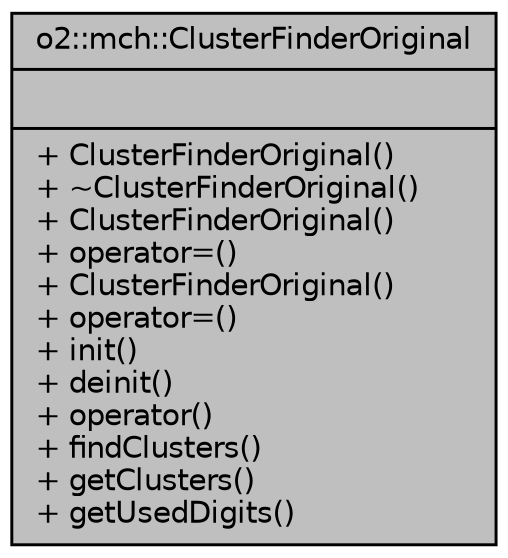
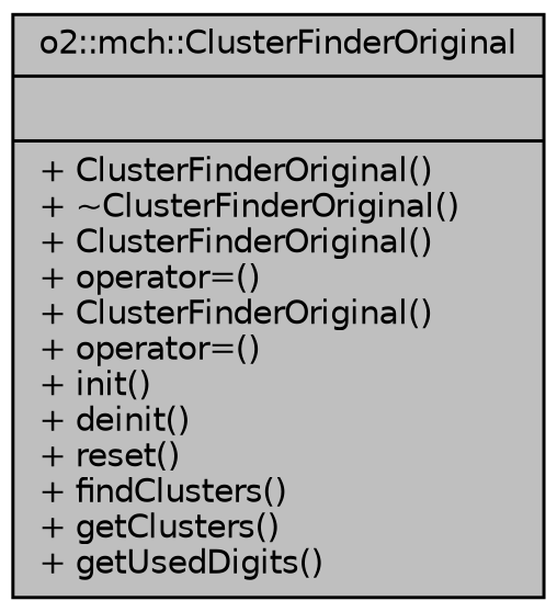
  digraph {
-   n1 [color=black fillcolor=grey75 fontcolor=black fontname=Helvetica fontsize=10 height=0.2 label="{o2::mch::ClusterFinderOriginal\n||+ ClusterFinderOriginal()\l+ ~ClusterFinderOriginal()\l+ ClusterFinderOriginal()\l+ operator=()\l+ ClusterFinderOriginal()\l+ operator=()\l+ init()\l+ deinit()\l+ operator()\l+ findClusters()\l+ getClusters()\l+ getUsedDigits()\l}" shape=record style=filled width=0.4]
+   n1 [color=black fillcolor=grey75 fontcolor=black fontname=Helvetica fontsize=10 height=0.2 label="{o2::mch::ClusterFinderOriginal\n||+ ClusterFinderOriginal()\l+ ~ClusterFinderOriginal()\l+ ClusterFinderOriginal()\l+ operator=()\l+ ClusterFinderOriginal()\l+ operator=()\l+ init()\l+ deinit()\l+ reset()\l+ findClusters()\l+ getClusters()\l+ getUsedDigits()\l}" shape=record style=filled width=0.4]
  }
